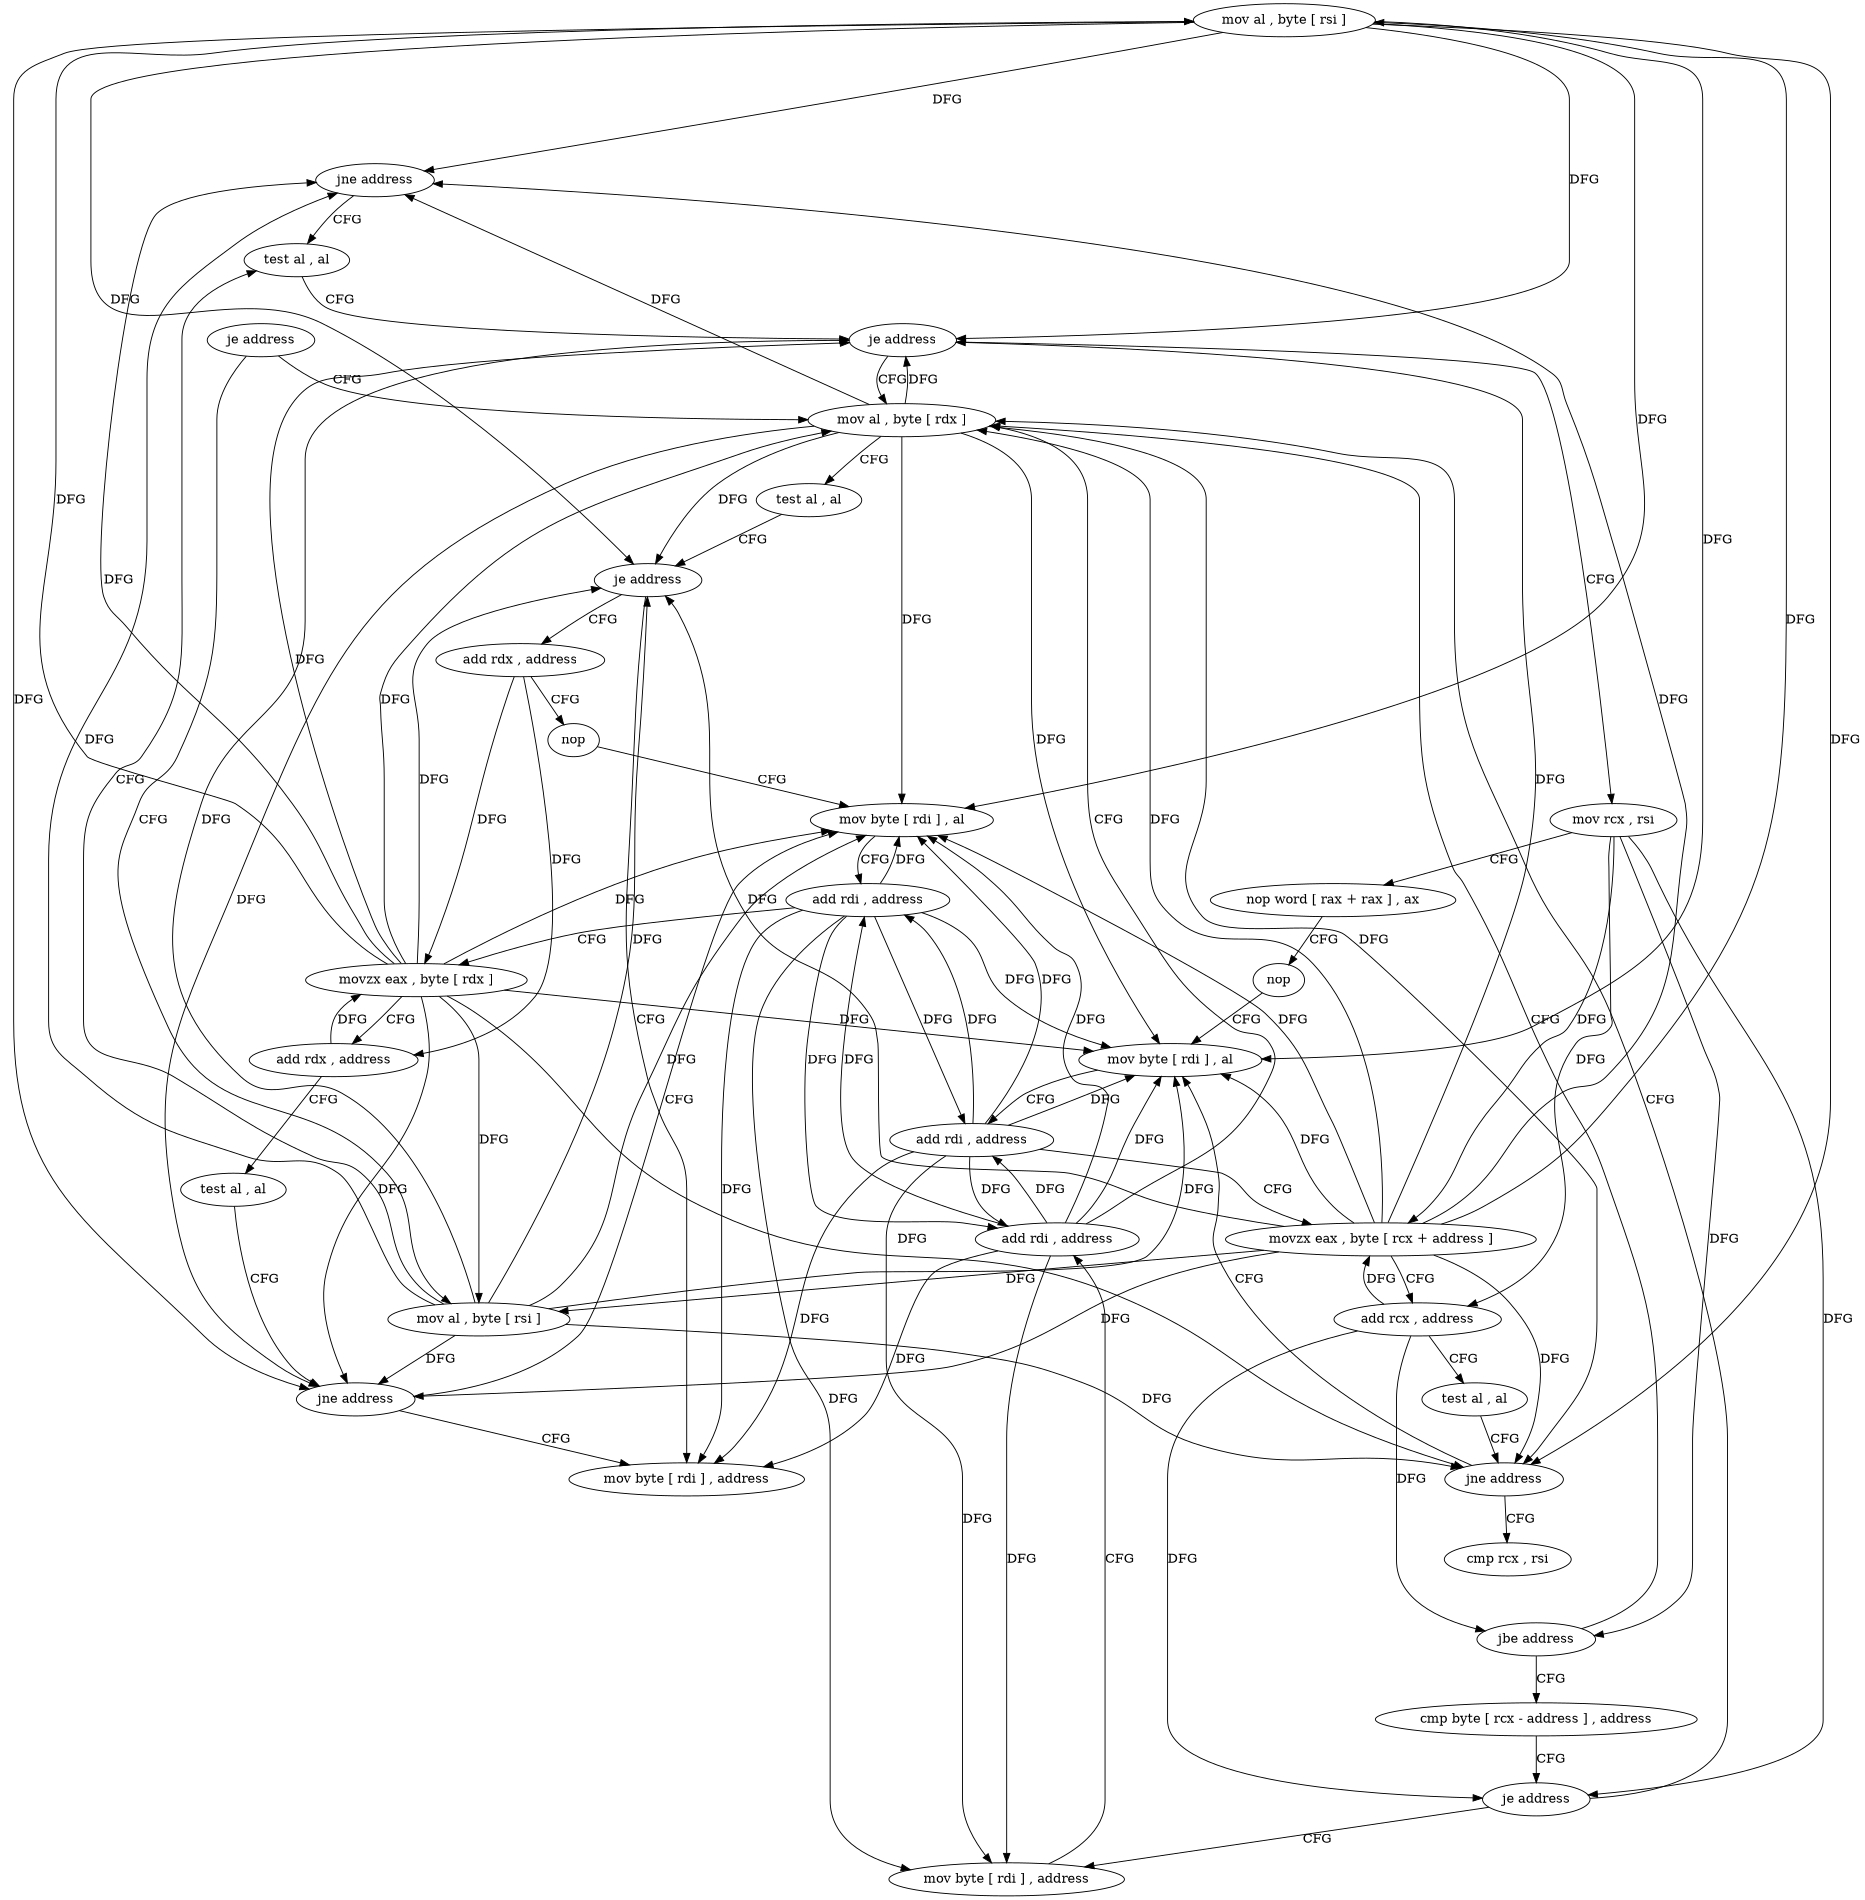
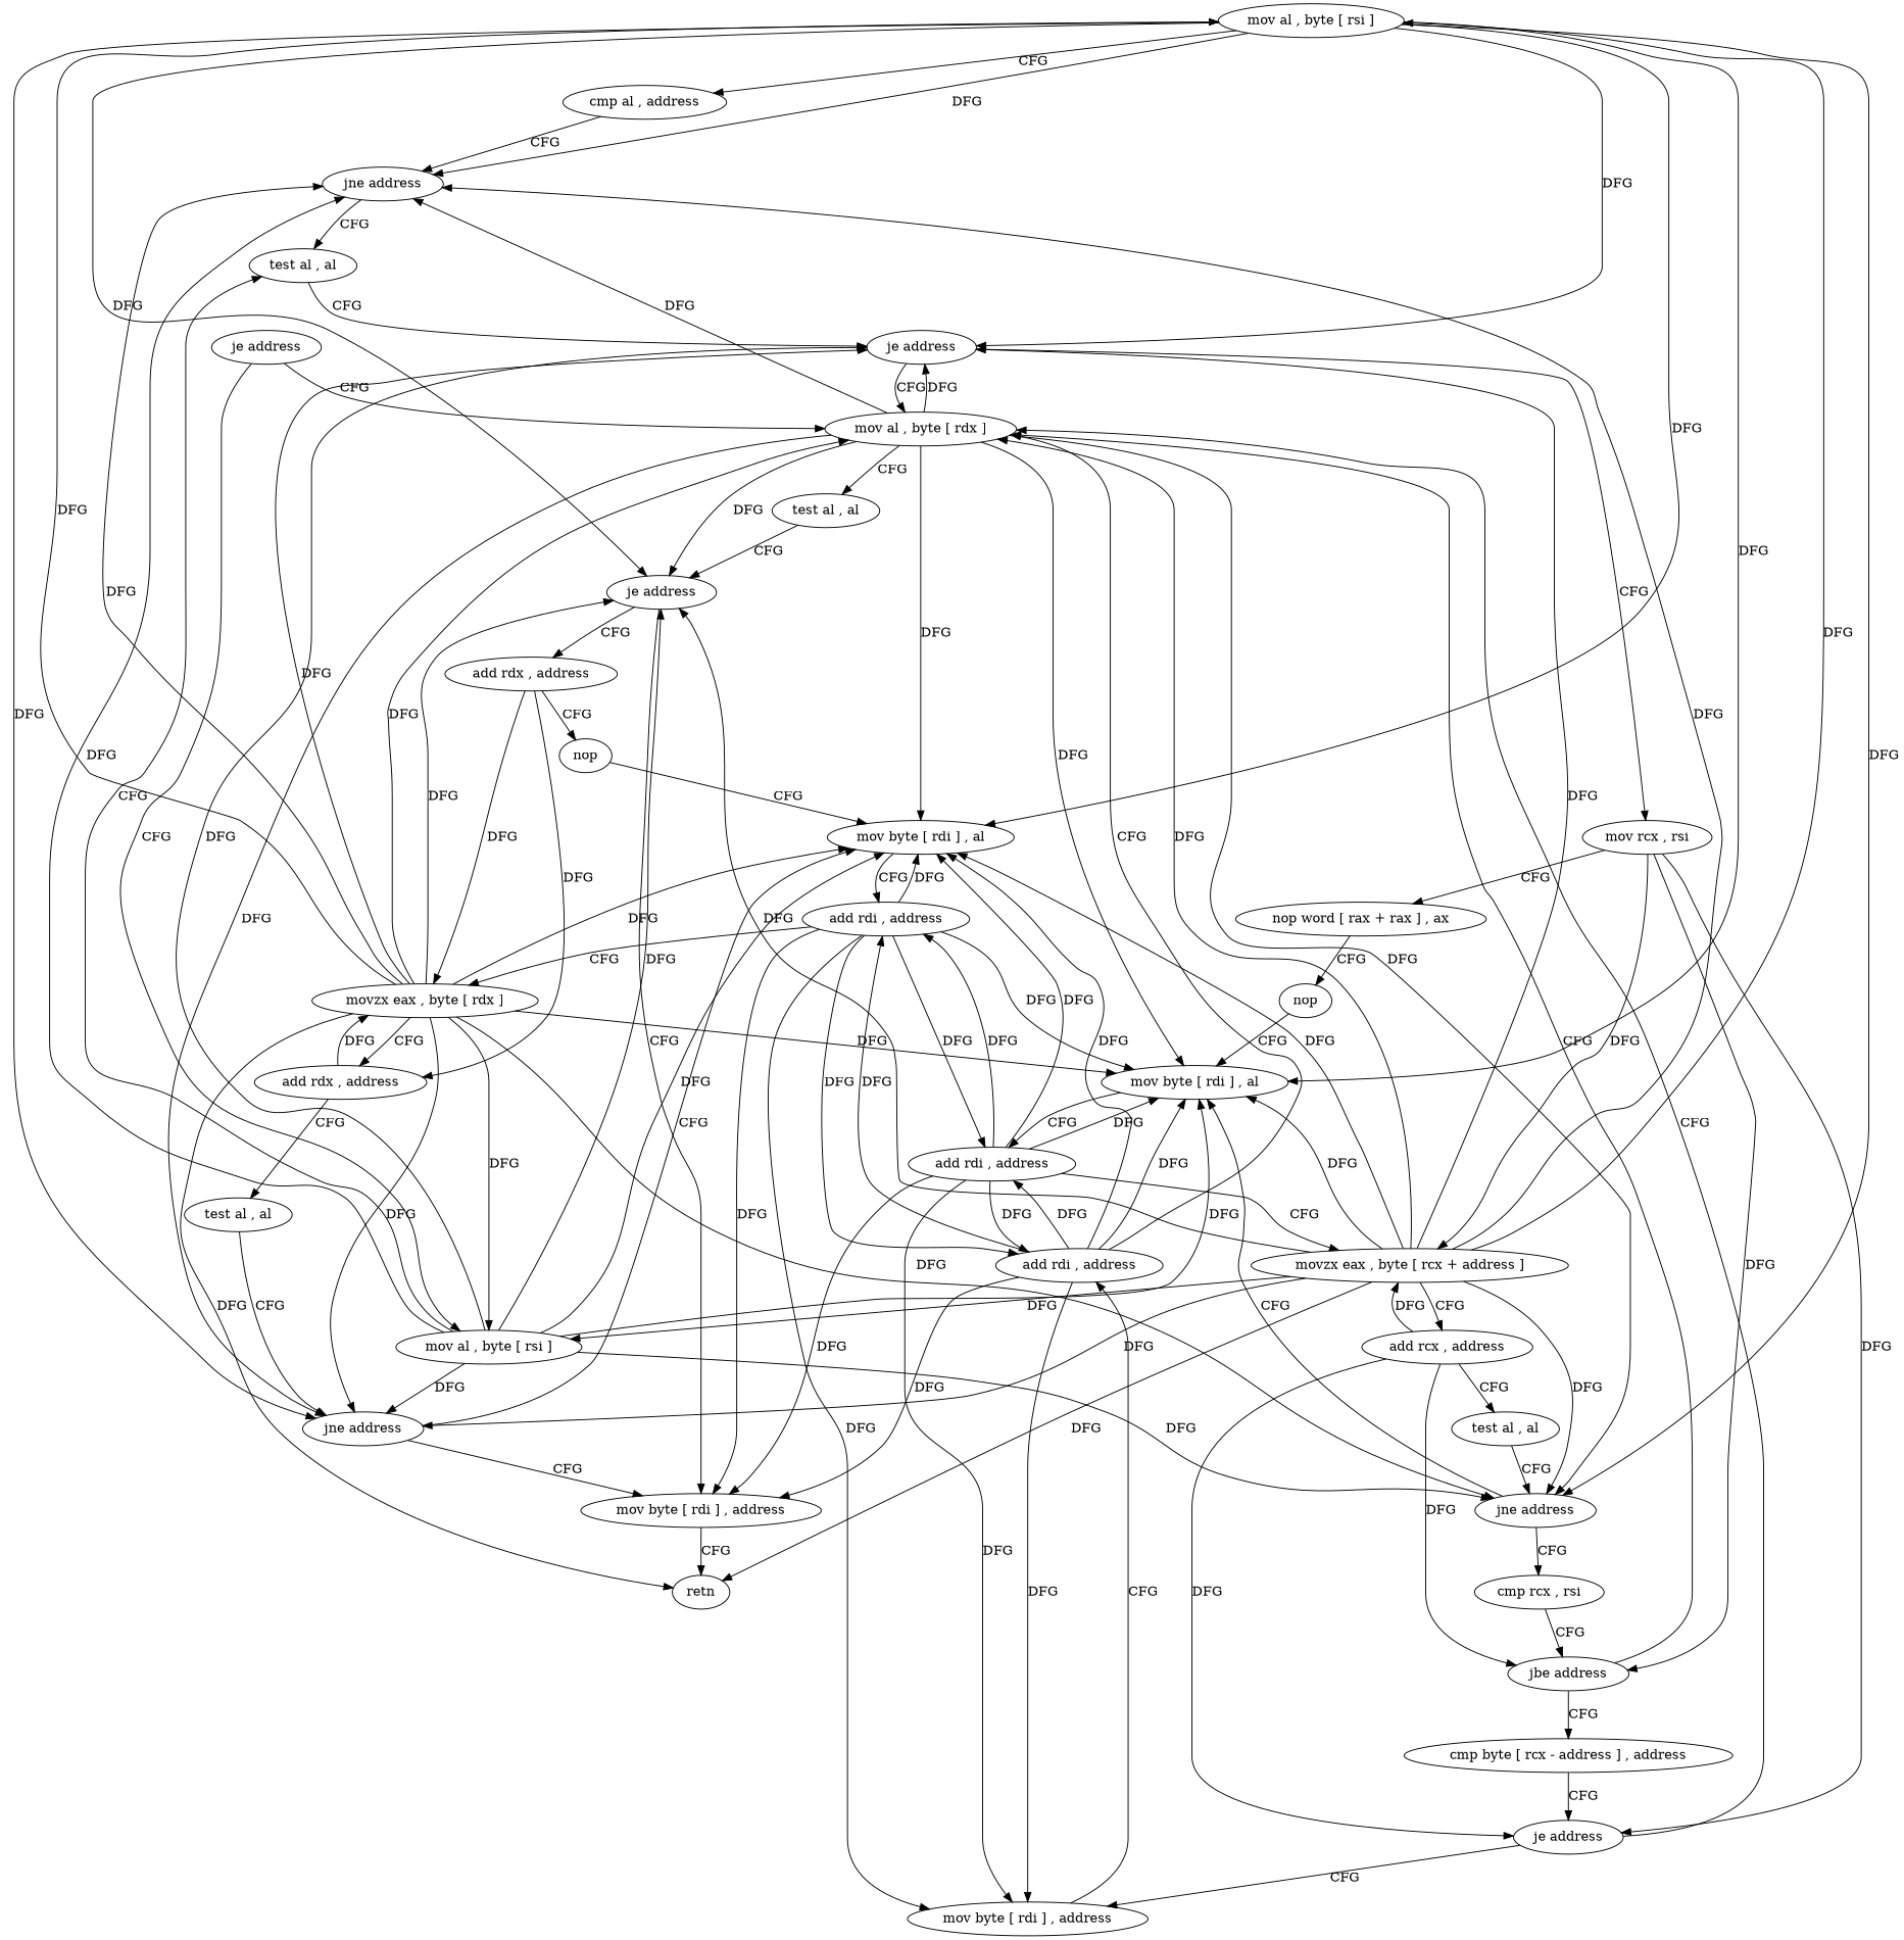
  digraph {
    n1 [label="mov al , byte [ rsi ]"]
+   n2 [label="cmp al , address"]
    n3 [label="jne address"]
    n4 [label="je address"]
    n5 [label="je address"]
    n6 [label="mov byte [ rdi ] , al"]
    n7 [label="mov byte [ rdi ] , al"]
    n8 [label="jne address"]
    n9 [label="jne address"]
    n10 [label="test al , al"]
    n11 [label="mov al , byte [ rdx ]"]
    n12 [label="mov rcx , rsi"]
    n13 [label="mov byte [ rdi ] , address"]
    n14 [label="add rdx , address"]
    n15 [label="add rdi , address"]
    n16 [label="add rdi , address"]
    n17 [label="cmp rcx , rsi"]
    n18 [label="je address"]
    n19 [label="mov al , byte [ rsi ]"]
    n20 [label="test al , al"]
    n21 [label="nop word [ rax + rax ] , ax"]
    n22 [label="movzx eax , byte [ rcx + address ]"]
    n23 [label="add rcx , address"]
    n24 [label="jbe address"]
    n25 [label="je address"]
    n26 [label=nop]
+   n27 [label=retn]
    n28 [label="test al , al"]
    n29 [label="cmp byte [ rcx - address ] , address"]
    n30 [label="mov byte [ rdi ] , address"]
    n31 [label=nop]
    n32 [label="movzx eax , byte [ rdx ]"]
    n33 [label="add rdx , address"]
    n34 [label="test al , al"]
    n35 [label="add rdi , address"]
+   n1 -> n2 [label=CFG]
    n1 -> n3 [label=DFG]
    n1 -> n4 [label=DFG]
    n1 -> n5 [label=DFG]
    n1 -> n6 [label=DFG]
    n1 -> n7 [label=DFG]
    n1 -> n8 [label=DFG]
    n1 -> n9 [label=DFG]
+   n2 -> n3 [label=CFG]
    n3 -> n10 [label=CFG]
    n4 -> n11 [label=CFG]
    n4 -> n12 [label=CFG]
    n5 -> n13 [label=CFG]
    n5 -> n14 [label=CFG]
    n6 -> n15 [label=CFG]
    n7 -> n16 [label=CFG]
    n8 -> n6 [label=CFG]
    n8 -> n17 [label=CFG]
    n9 -> n7 [label=CFG]
    n9 -> n13 [label=CFG]
    n10 -> n4 [label=CFG]
    n11 -> n3 [label=DFG]
    n11 -> n4 [label=DFG]
    n11 -> n5 [label=DFG]
    n11 -> n6 [label=DFG]
    n11 -> n7 [label=DFG]
    n11 -> n8 [label=DFG]
    n11 -> n9 [label=DFG]
    n11 -> n20 [label=CFG]
    n12 -> n21 [label=CFG]
    n12 -> n22 [label=DFG]
-   n12 -> n23 [label=DFG]
    n12 -> n24 [label=DFG]
    n12 -> n25 [label=DFG]
+   n13 -> n27 [label=CFG]
    n14 -> n31 [label=CFG]
    n14 -> n32 [label=DFG]
    n14 -> n33 [label=DFG]
    n15 -> n6 [label=DFG]
    n15 -> n7 [label=DFG]
    n15 -> n13 [label=DFG]
    n15 -> n16 [label=DFG]
    n15 -> n22 [label=CFG]
    n15 -> n30 [label=DFG]
    n15 -> n35 [label=DFG]
    n16 -> n6 [label=DFG]
    n16 -> n7 [label=DFG]
    n16 -> n13 [label=DFG]
    n16 -> n15 [label=DFG]
    n16 -> n30 [label=DFG]
    n16 -> n32 [label=CFG]
    n16 -> n35 [label=DFG]
+   n17 -> n24 [label=CFG]
    n18 -> n11 [label=CFG]
    n18 -> n19 [label=CFG]
    n19 -> n3 [label=DFG]
    n19 -> n4 [label=DFG]
    n19 -> n5 [label=DFG]
    n19 -> n6 [label=DFG]
    n19 -> n7 [label=DFG]
    n19 -> n8 [label=DFG]
    n19 -> n9 [label=DFG]
    n19 -> n10 [label=CFG]
    n20 -> n5 [label=CFG]
    n21 -> n26 [label=CFG]
    n22 -> n1 [label=DFG]
    n22 -> n3 [label=DFG]
    n22 -> n4 [label=DFG]
    n22 -> n5 [label=DFG]
    n22 -> n6 [label=DFG]
    n22 -> n7 [label=DFG]
    n22 -> n8 [label=DFG]
    n22 -> n9 [label=DFG]
    n22 -> n11 [label=DFG]
    n22 -> n19 [label=DFG]
    n22 -> n23 [label=CFG]
+   n22 -> n27 [label=DFG]
    n23 -> n22 [label=DFG]
    n23 -> n24 [label=DFG]
    n23 -> n25 [label=DFG]
    n23 -> n28 [label=CFG]
    n24 -> n11 [label=CFG]
    n24 -> n29 [label=CFG]
    n25 -> n11 [label=CFG]
    n25 -> n30 [label=CFG]
    n26 -> n6 [label=CFG]
    n28 -> n8 [label=CFG]
    n29 -> n25 [label=CFG]
    n30 -> n35 [label=CFG]
    n31 -> n7 [label=CFG]
    n32 -> n1 [label=DFG]
    n32 -> n3 [label=DFG]
    n32 -> n4 [label=DFG]
    n32 -> n5 [label=DFG]
    n32 -> n6 [label=DFG]
    n32 -> n7 [label=DFG]
    n32 -> n8 [label=DFG]
    n32 -> n9 [label=DFG]
    n32 -> n11 [label=DFG]
    n32 -> n19 [label=DFG]
+   n32 -> n27 [label=DFG]
    n32 -> n33 [label=CFG]
    n33 -> n32 [label=DFG]
    n33 -> n34 [label=CFG]
    n34 -> n9 [label=CFG]
    n35 -> n6 [label=DFG]
    n35 -> n7 [label=DFG]
    n35 -> n11 [label=CFG]
    n35 -> n13 [label=DFG]
    n35 -> n15 [label=DFG]
    n35 -> n16 [label=DFG]
    n35 -> n30 [label=DFG]
  }
